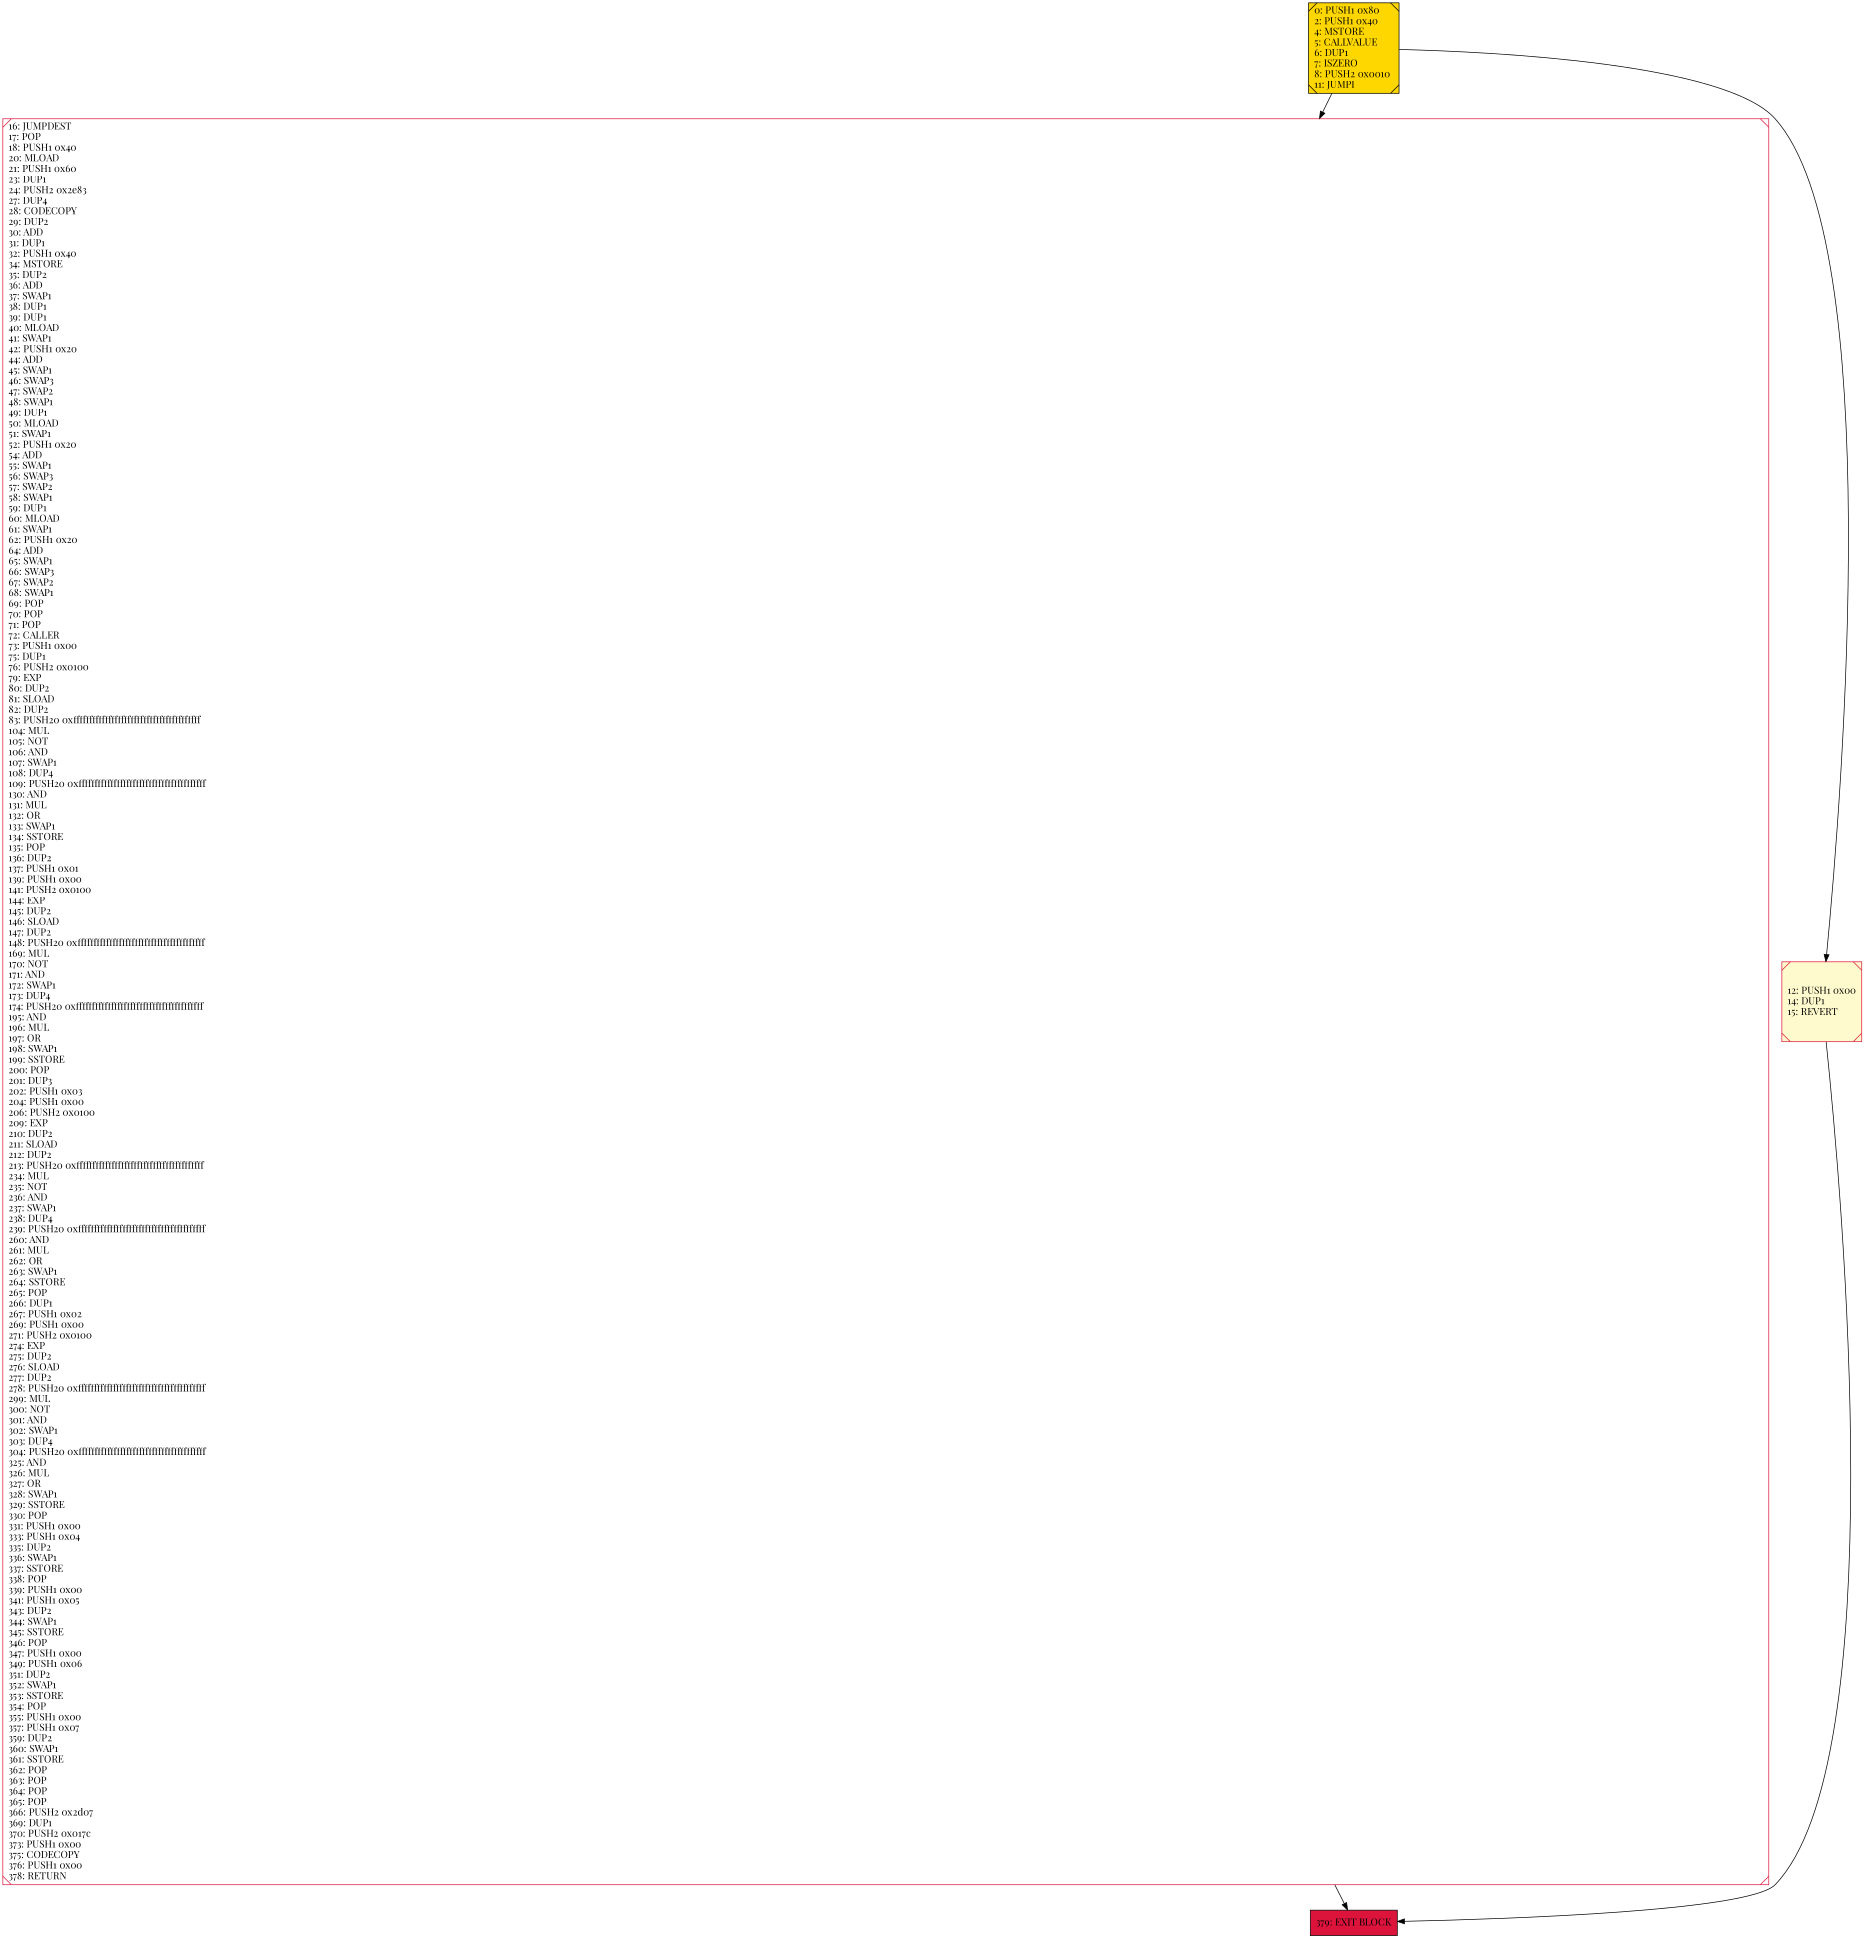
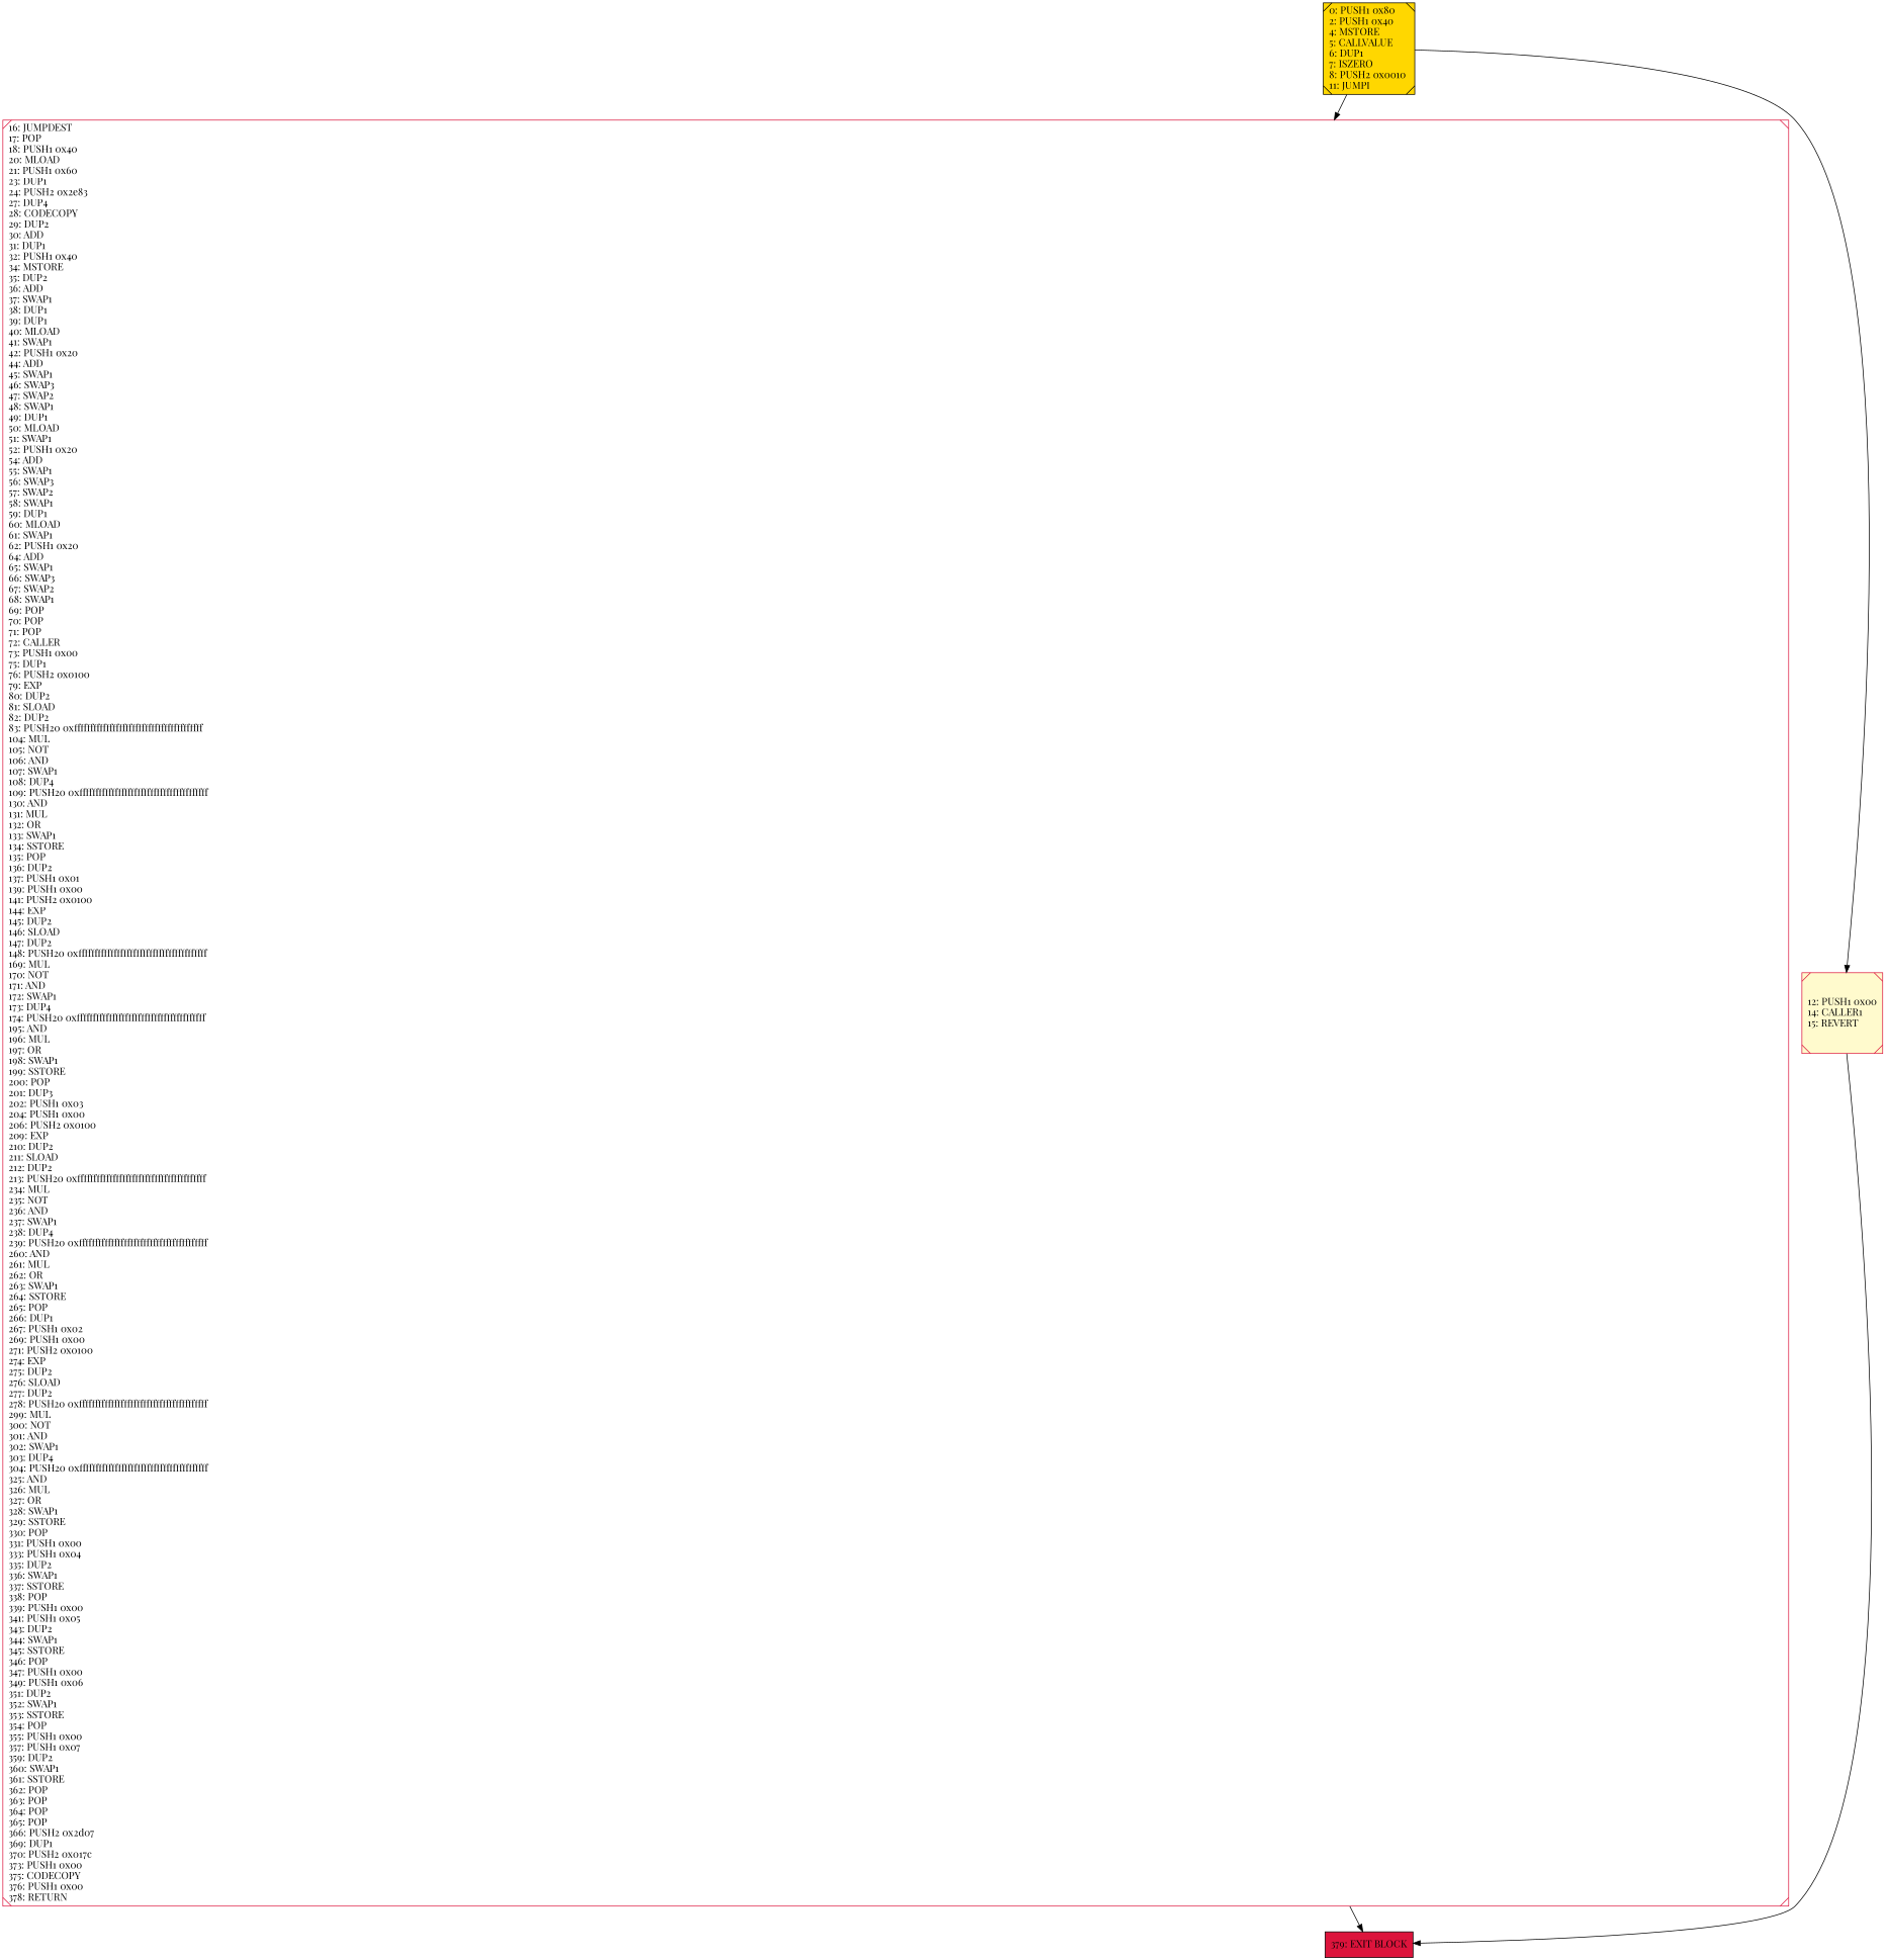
  digraph {
    rankdir=UD
    fontname="Playfair Display"
    node [color=black fontcolor=black fontname="Playfair Display" shape=Msquare style=filled]
    edge [fontname="Playfair Display"]
    n1 [fillcolor=gold label="0: PUSH1 0x80\l2: PUSH1 0x40\l4: MSTORE\l5: CALLVALUE\l6: DUP1\l7: ISZERO\l8: PUSH2 0x0010\l11: JUMPI\l"]
    n2 [color=crimson fillcolor=white label="16: JUMPDEST\l17: POP\l18: PUSH1 0x40\l20: MLOAD\l21: PUSH1 0x60\l23: DUP1\l24: PUSH2 0x2e83\l27: DUP4\l28: CODECOPY\l29: DUP2\l30: ADD\l31: DUP1\l32: PUSH1 0x40\l34: MSTORE\l35: DUP2\l36: ADD\l37: SWAP1\l38: DUP1\l39: DUP1\l40: MLOAD\l41: SWAP1\l42: PUSH1 0x20\l44: ADD\l45: SWAP1\l46: SWAP3\l47: SWAP2\l48: SWAP1\l49: DUP1\l50: MLOAD\l51: SWAP1\l52: PUSH1 0x20\l54: ADD\l55: SWAP1\l56: SWAP3\l57: SWAP2\l58: SWAP1\l59: DUP1\l60: MLOAD\l61: SWAP1\l62: PUSH1 0x20\l64: ADD\l65: SWAP1\l66: SWAP3\l67: SWAP2\l68: SWAP1\l69: POP\l70: POP\l71: POP\l72: CALLER\l73: PUSH1 0x00\l75: DUP1\l76: PUSH2 0x0100\l79: EXP\l80: DUP2\l81: SLOAD\l82: DUP2\l83: PUSH20 0xffffffffffffffffffffffffffffffffffffffff\l104: MUL\l105: NOT\l106: AND\l107: SWAP1\l108: DUP4\l109: PUSH20 0xffffffffffffffffffffffffffffffffffffffff\l130: AND\l131: MUL\l132: OR\l133: SWAP1\l134: SSTORE\l135: POP\l136: DUP2\l137: PUSH1 0x01\l139: PUSH1 0x00\l141: PUSH2 0x0100\l144: EXP\l145: DUP2\l146: SLOAD\l147: DUP2\l148: PUSH20 0xffffffffffffffffffffffffffffffffffffffff\l169: MUL\l170: NOT\l171: AND\l172: SWAP1\l173: DUP4\l174: PUSH20 0xffffffffffffffffffffffffffffffffffffffff\l195: AND\l196: MUL\l197: OR\l198: SWAP1\l199: SSTORE\l200: POP\l201: DUP3\l202: PUSH1 0x03\l204: PUSH1 0x00\l206: PUSH2 0x0100\l209: EXP\l210: DUP2\l211: SLOAD\l212: DUP2\l213: PUSH20 0xffffffffffffffffffffffffffffffffffffffff\l234: MUL\l235: NOT\l236: AND\l237: SWAP1\l238: DUP4\l239: PUSH20 0xffffffffffffffffffffffffffffffffffffffff\l260: AND\l261: MUL\l262: OR\l263: SWAP1\l264: SSTORE\l265: POP\l266: DUP1\l267: PUSH1 0x02\l269: PUSH1 0x00\l271: PUSH2 0x0100\l274: EXP\l275: DUP2\l276: SLOAD\l277: DUP2\l278: PUSH20 0xffffffffffffffffffffffffffffffffffffffff\l299: MUL\l300: NOT\l301: AND\l302: SWAP1\l303: DUP4\l304: PUSH20 0xffffffffffffffffffffffffffffffffffffffff\l325: AND\l326: MUL\l327: OR\l328: SWAP1\l329: SSTORE\l330: POP\l331: PUSH1 0x00\l333: PUSH1 0x04\l335: DUP2\l336: SWAP1\l337: SSTORE\l338: POP\l339: PUSH1 0x00\l341: PUSH1 0x05\l343: DUP2\l344: SWAP1\l345: SSTORE\l346: POP\l347: PUSH1 0x00\l349: PUSH1 0x06\l351: DUP2\l352: SWAP1\l353: SSTORE\l354: POP\l355: PUSH1 0x00\l357: PUSH1 0x07\l359: DUP2\l360: SWAP1\l361: SSTORE\l362: POP\l363: POP\l364: POP\l365: POP\l366: PUSH2 0x2d07\l369: DUP1\l370: PUSH2 0x017c\l373: PUSH1 0x00\l375: CODECOPY\l376: PUSH1 0x00\l378: RETURN\l"]
-   n3 [color=crimson fillcolor=lemonchiffon label="12: PUSH1 0x00\l14: DUP1\l15: REVERT\l"]
+   n3 [color=crimson fillcolor=lemonchiffon label="12: PUSH1 0x00\l14: CALLER1\l15: REVERT\l"]
    n4 [fillcolor=crimson label="379: EXIT BLOCK\l" shape=box]
    n1 -> n2
    n1 -> n3
    n2 -> n4
    n3 -> n4
  }
